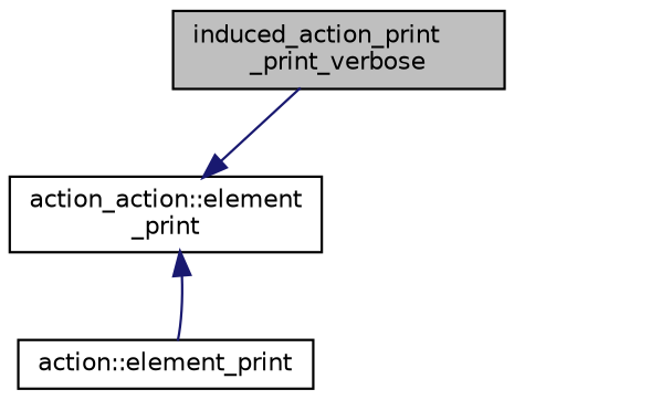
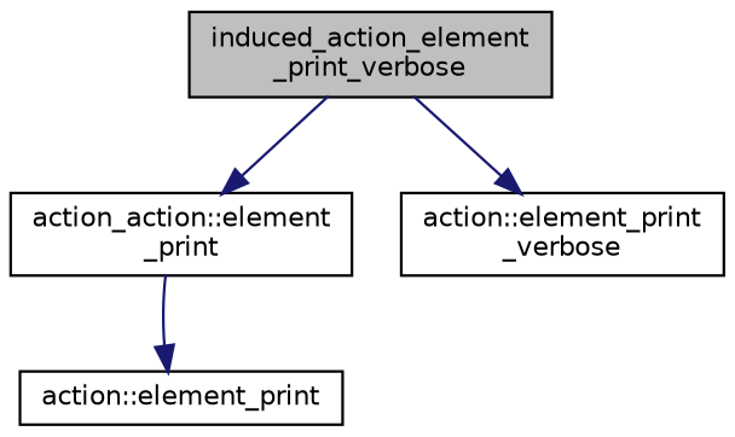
  digraph {
    rankdir=TB
    node [color=black fillcolor=white fontname=Helvetica fontsize=10 shape=record style=filled]
    edge [color=midnightblue fontname=Helvetica fontsize=10 labelfontname=Helvetica labelfontsize=10 style=solid]
-   n1 [fillcolor=grey75 fontcolor=black height=0.2 label="induced_action_print\l_print_verbose" width=0.4]
+   n1 [fillcolor=grey75 fontcolor=black height=0.2 label="induced_action_element\l_print_verbose" width=0.4]
    n2 [height=0.2 label="action_action::element\l_print" width=0.4]
+   n3 [height=0.2 label="action::element_print\l_verbose" width=0.4]
    n4 [height=0.2 label="action::element_print" width=0.4]
    n1 -> n2
-   n4 -> n2
+   n1 -> n3
+   n2 -> n4
  }
